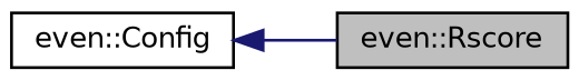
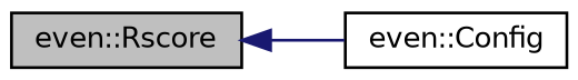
  digraph {
    rankdir=LR
    node [color=black fontname=Helvetica fontsize=10 shape=record style=filled]
    n1 [fillcolor=grey75 fontcolor=black height=0.2 label="even::Rscore" width=0.4]
    n2 [fillcolor=white height=0.2 label="even::Config" width=0.4]
-   n2 -> n1 [color=midnightblue dir=back fontname=Helvetica fontsize=10 labelfontname=Helvetica labelfontsize=10 style=solid]
+   n1 -> n2 [color=midnightblue dir=back fontname=Helvetica fontsize=10 labelfontname=Helvetica labelfontsize=10 style=solid]
  }
